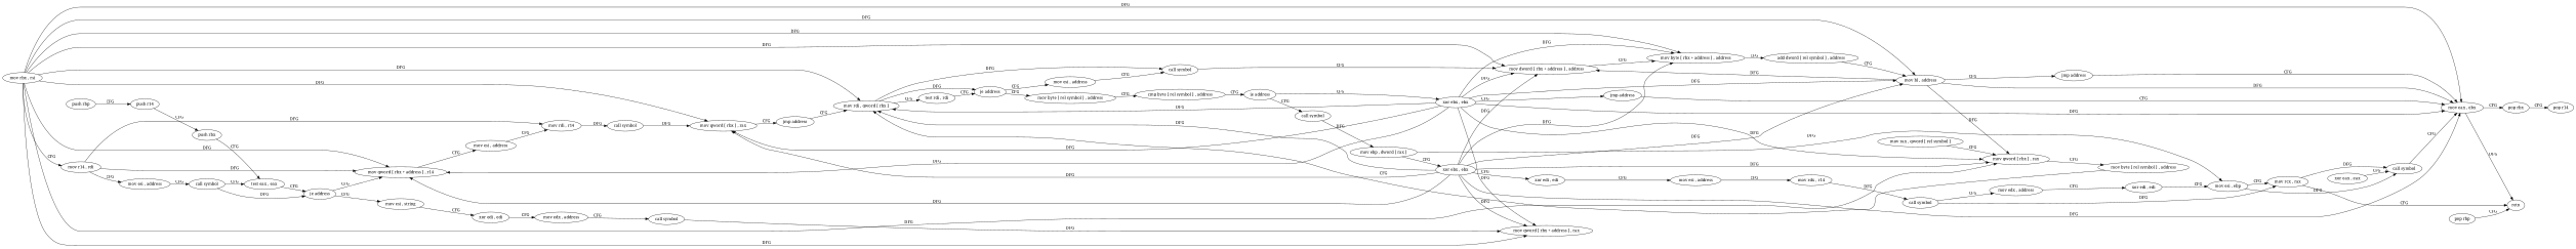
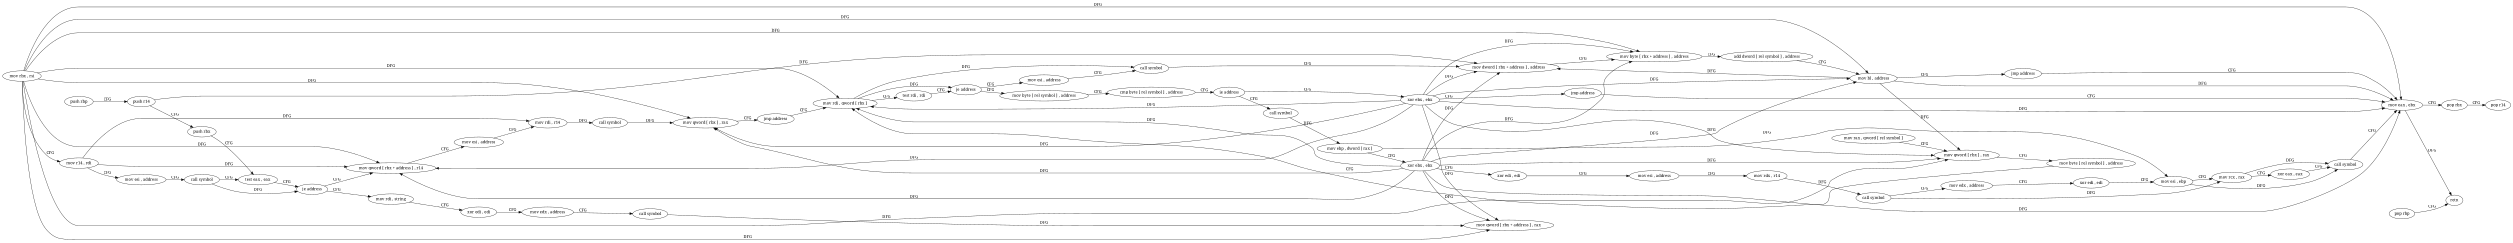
  digraph {
    fontname="Noto Serif"
    rankdir=LR
    node [fontname="Noto Serif"]
    edge [fontname="Noto Serif"]
    n1 [label="push rbp"]
    n2 [label="push r14"]
    n3 [label="push rbx"]
    n4 [label="test eax , eax"]
    n5 [label="mov rbx , rsi"]
    n6 [label="mov r14 , rdi"]
    n7 [label="mov qword [ rbx + address ] , r14"]
    n8 [label="mov qword [ rbx + address ] , rax"]
    n9 [label="mov qword [ rbx ] , rax"]
    n10 [label="mov rdi , qword [ rbx ]"]
    n11 [label="mov qword [ rbx ] , rax"]
    n12 [label="mov dword [ rbx + address ] , address"]
    n13 [label="mov byte [ rbx + address ] , address"]
    n14 [label="mov bl , address"]
    n15 [label="mov eax , ebx"]
    n16 [label="mov esi , address"]
    n17 [label="mov rdi , r14"]
    n18 [label="mov esi , address"]
    n19 [label="mov byte [ rel symbol ] , address"]
    n20 [label="call symbol"]
    n21 [label="test rdi , rdi"]
    n22 [label="je address"]
    n23 [label="jmp address"]
    n24 [label="add dword [ rel symbol ] , address"]
    n25 [label="jmp address"]
    n26 [label="pop rbx"]
    n27 [label=retn]
    n28 [label="call symbol"]
    n29 [label="call symbol"]
    n30 [label="mov rdx , r14"]
    n31 [label="call symbol"]
    n32 [label="je address"]
-   n33 [label="mov esi , string"]
+   n33 [label="mov rdi , string"]
    n34 [label="xor edi , edi"]
    n35 [label="mov edx , address"]
    n36 [label="call symbol"]
    n37 [label="mov rax , qword [ rel symbol ]"]
    n38 [label="mov byte [ rel symbol ] , address"]
    n39 [label="mov esi , address"]
    n40 [label="cmp byte [ rel symbol ] , address"]
    n41 [label="je address"]
    n42 [label="call symbol"]
    n43 [label="xor ebx , ebx"]
    n44 [label="mov ebp , dword [ rax ]"]
    n45 [label="jmp address"]
    n46 [label="xor ebx , ebx"]
    n47 [label="mov esi , ebp"]
    n48 [label="pop r14"]
    n49 [label="xor edi , edi"]
    n50 [label="mov rcx , rax"]
    n51 [label="call symbol"]
    n52 [label="mov esi , address"]
    n53 [label="mov edx , address"]
    n54 [label="xor edi , edi"]
    n55 [label="xor eax , eax"]
    n56 [label="pop rbp"]
    n1 -> n2 [label=CFG]
    n2 -> n3 [label=CFG]
    n3 -> n4 [label=CFG]
    n4 -> n32 [label=CFG]
    n5 -> n6 [label=CFG]
    n5 -> n7 [label=DFG]
    n5 -> n8 [label=DFG]
    n5 -> n9 [label=DFG]
    n5 -> n10 [label=DFG]
    n5 -> n11 [label=DFG]
-   n5 -> n12 [label=DFG]
+   n2 -> n12 [label=DFG]
    n5 -> n13 [label=DFG]
    n5 -> n14 [label=DFG]
    n5 -> n15 [label=DFG]
    n6 -> n7 [label=DFG]
    n6 -> n16 [label=CFG]
    n6 -> n17 [label=DFG]
    n7 -> n18 [label=CFG]
    n9 -> n19 [label=CFG]
    n10 -> n20 [label=DFG]
    n10 -> n21 [label=CFG]
    n10 -> n22 [label=DFG]
    n11 -> n23 [label=CFG]
    n12 -> n13 [label=CFG]
    n13 -> n24 [label=CFG]
    n14 -> n9 [label=DFG]
    n14 -> n12 [label=DFG]
    n14 -> n15 [label=DFG]
    n14 -> n25 [label=CFG]
    n15 -> n26 [label=CFG]
    n15 -> n27 [label=DFG]
    n16 -> n28 [label=CFG]
    n17 -> n29 [label=DFG]
    n18 -> n17 [label=CFG]
    n19 -> n10 [label=CFG]
    n20 -> n12 [label=CFG]
    n21 -> n22 [label=CFG]
    n22 -> n38 [label=CFG]
    n22 -> n39 [label=CFG]
    n23 -> n10 [label=CFG]
    n24 -> n14 [label=CFG]
    n25 -> n15 [label=CFG]
    n26 -> n48 [label=CFG]
    n28 -> n4 [label=CFG]
    n28 -> n32 [label=DFG]
    n29 -> n11 [label=DFG]
    n30 -> n31 [label=DFG]
    n31 -> n50 [label=DFG]
    n31 -> n53 [label=CFG]
    n32 -> n7 [label=CFG]
    n32 -> n33 [label=CFG]
    n33 -> n34 [label=CFG]
    n34 -> n35 [label=CFG]
    n35 -> n36 [label=CFG]
    n36 -> n8 [label=DFG]
    n37 -> n9 [label=CFG]
    n38 -> n40 [label=CFG]
    n39 -> n20 [label=CFG]
    n40 -> n41 [label=CFG]
    n41 -> n42 [label=CFG]
    n41 -> n43 [label=CFG]
    n42 -> n44 [label=DFG]
    n43 -> n7 [label=DFG]
    n43 -> n8 [label=DFG]
    n43 -> n9 [label=DFG]
    n43 -> n10 [label=DFG]
    n43 -> n11 [label=DFG]
    n43 -> n12 [label=DFG]
    n43 -> n13 [label=DFG]
    n43 -> n14 [label=DFG]
    n43 -> n15 [label=DFG]
    n43 -> n45 [label=CFG]
    n44 -> n46 [label=CFG]
    n44 -> n47 [label=DFG]
    n45 -> n15 [label=CFG]
    n46 -> n7 [label=DFG]
    n46 -> n8 [label=DFG]
    n46 -> n9 [label=DFG]
    n46 -> n10 [label=DFG]
    n46 -> n11 [label=DFG]
    n46 -> n12 [label=DFG]
    n46 -> n13 [label=DFG]
    n46 -> n14 [label=DFG]
    n46 -> n15 [label=DFG]
    n46 -> n49 [label=CFG]
    n47 -> n50 [label=CFG]
    n47 -> n51 [label=DFG]
    n49 -> n52 [label=CFG]
    n50 -> n51 [label=DFG]
-   n50 -> n27 [label=CFG]
+   n50 -> n55 [label=CFG]
    n51 -> n15 [label=CFG]
    n52 -> n30 [label=CFG]
    n53 -> n54 [label=CFG]
    n54 -> n47 [label=CFG]
    n55 -> n51 [label=CFG]
    n56 -> n27 [label=CFG]
  }
